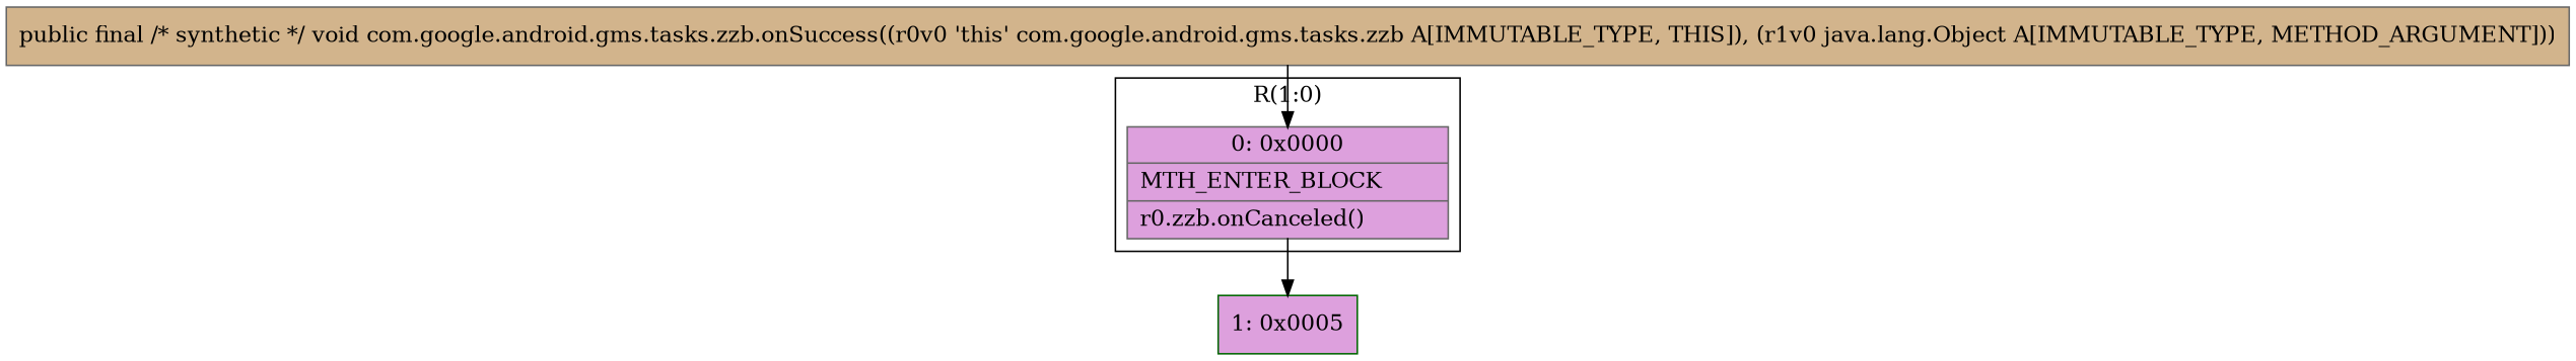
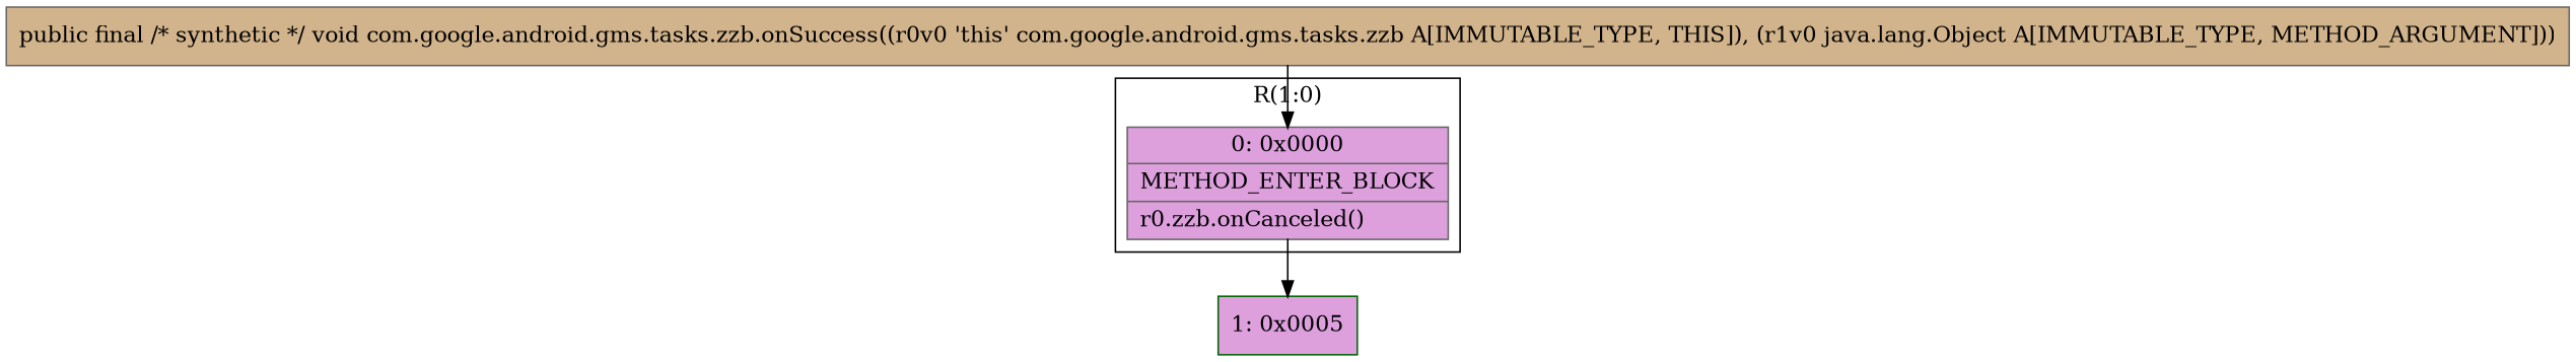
  digraph {
    node [color=gray40 shape=record style=filled fillcolor=plum]
-   n1 [label="{0\:\ 0x0000|MTH_ENTER_BLOCK\l|r0.zzb.onCanceled()\l}"]
+   n1 [label="{0\:\ 0x0000|METHOD_ENTER_BLOCK\l|r0.zzb.onCanceled()\l}"]
    n2 [color=darkgreen label="{1\:\ 0x0005}"]
    n3 [label="{public final \/* synthetic *\/ void com.google.android.gms.tasks.zzb.onSuccess((r0v0 'this' com.google.android.gms.tasks.zzb A[IMMUTABLE_TYPE, THIS]), (r1v0 java.lang.Object A[IMMUTABLE_TYPE, METHOD_ARGUMENT])) }" fillcolor=tan]
    subgraph cluster_1 {
      label="R(1:0)"
      n1
    }
    n1 -> n2
    n3 -> n1
  }
